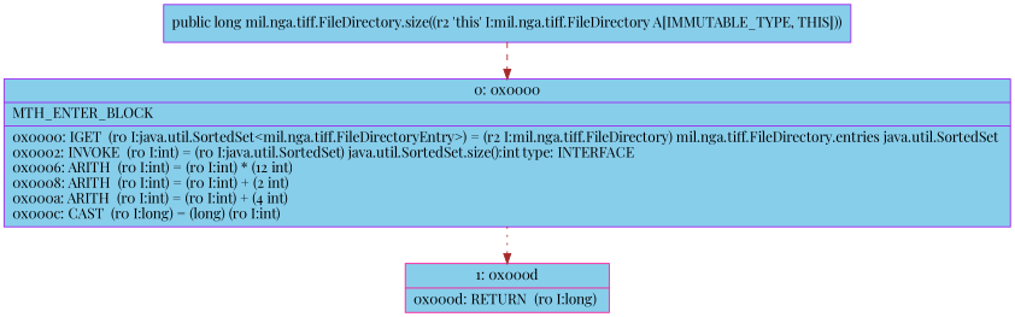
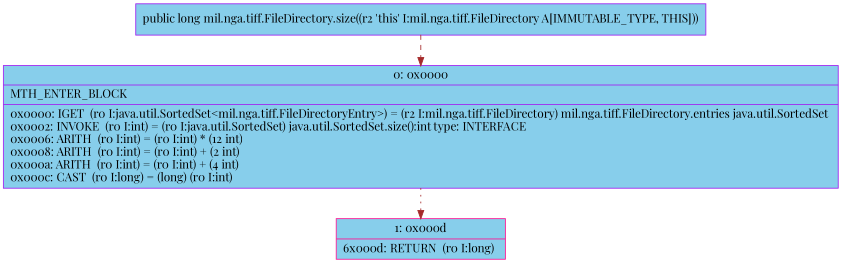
  digraph {
    fontname="Playfair Display"
    node [shape=record style=filled fillcolor=skyblue color=purple fontname="Playfair Display"]
    edge [color=brown fontname="Playfair Display"]
    n1 [label="{0\:\ 0x0000|MTH_ENTER_BLOCK\l|0x0000: IGET  (r0 I:java.util.SortedSet\<mil.nga.tiff.FileDirectoryEntry\>) = (r2 I:mil.nga.tiff.FileDirectory) mil.nga.tiff.FileDirectory.entries java.util.SortedSet \l0x0002: INVOKE  (r0 I:int) = (r0 I:java.util.SortedSet) java.util.SortedSet.size():int type: INTERFACE \l0x0006: ARITH  (r0 I:int) = (r0 I:int) * (12 int) \l0x0008: ARITH  (r0 I:int) = (r0 I:int) + (2 int) \l0x000a: ARITH  (r0 I:int) = (r0 I:int) + (4 int) \l0x000c: CAST  (r0 I:long) = (long) (r0 I:int) \l}"]
-   n2 [label="{1\:\ 0x000d|0x000d: RETURN  (r0 I:long) \l}" color=deeppink]
+   n2 [label="{1\:\ 0x000d|6x000d: RETURN  (r0 I:long) \l}" color=deeppink]
    n3 [label="{public long mil.nga.tiff.FileDirectory.size((r2 'this' I:mil.nga.tiff.FileDirectory A[IMMUTABLE_TYPE, THIS])) }"]
    n1 -> n2 [style=dotted]
    n3 -> n1 [style=dashed]
  }
